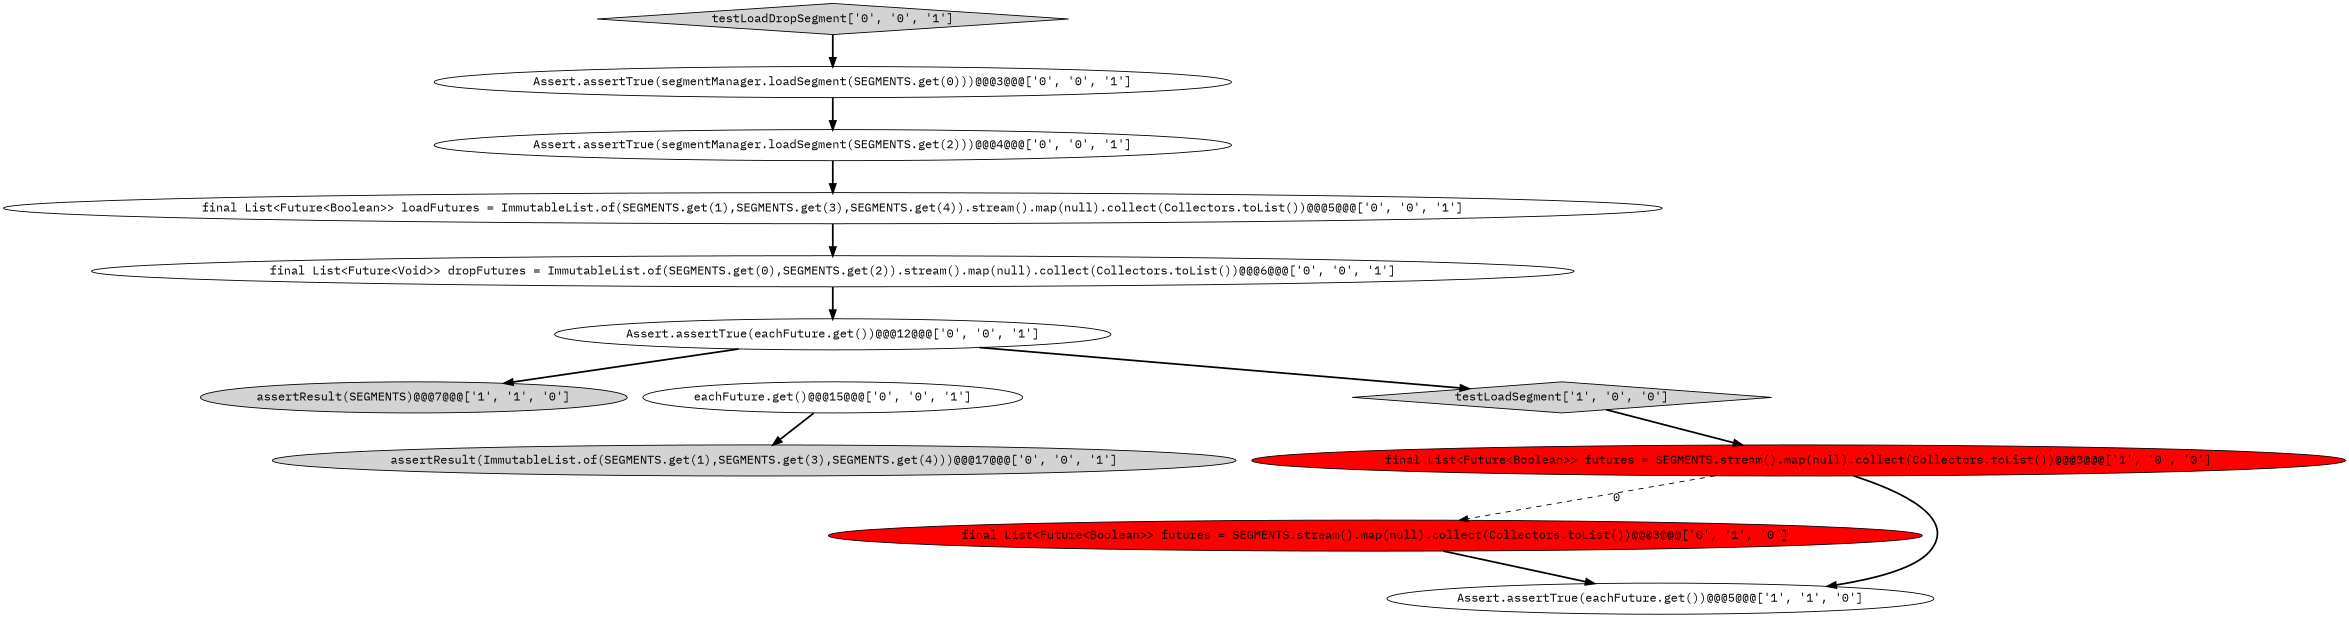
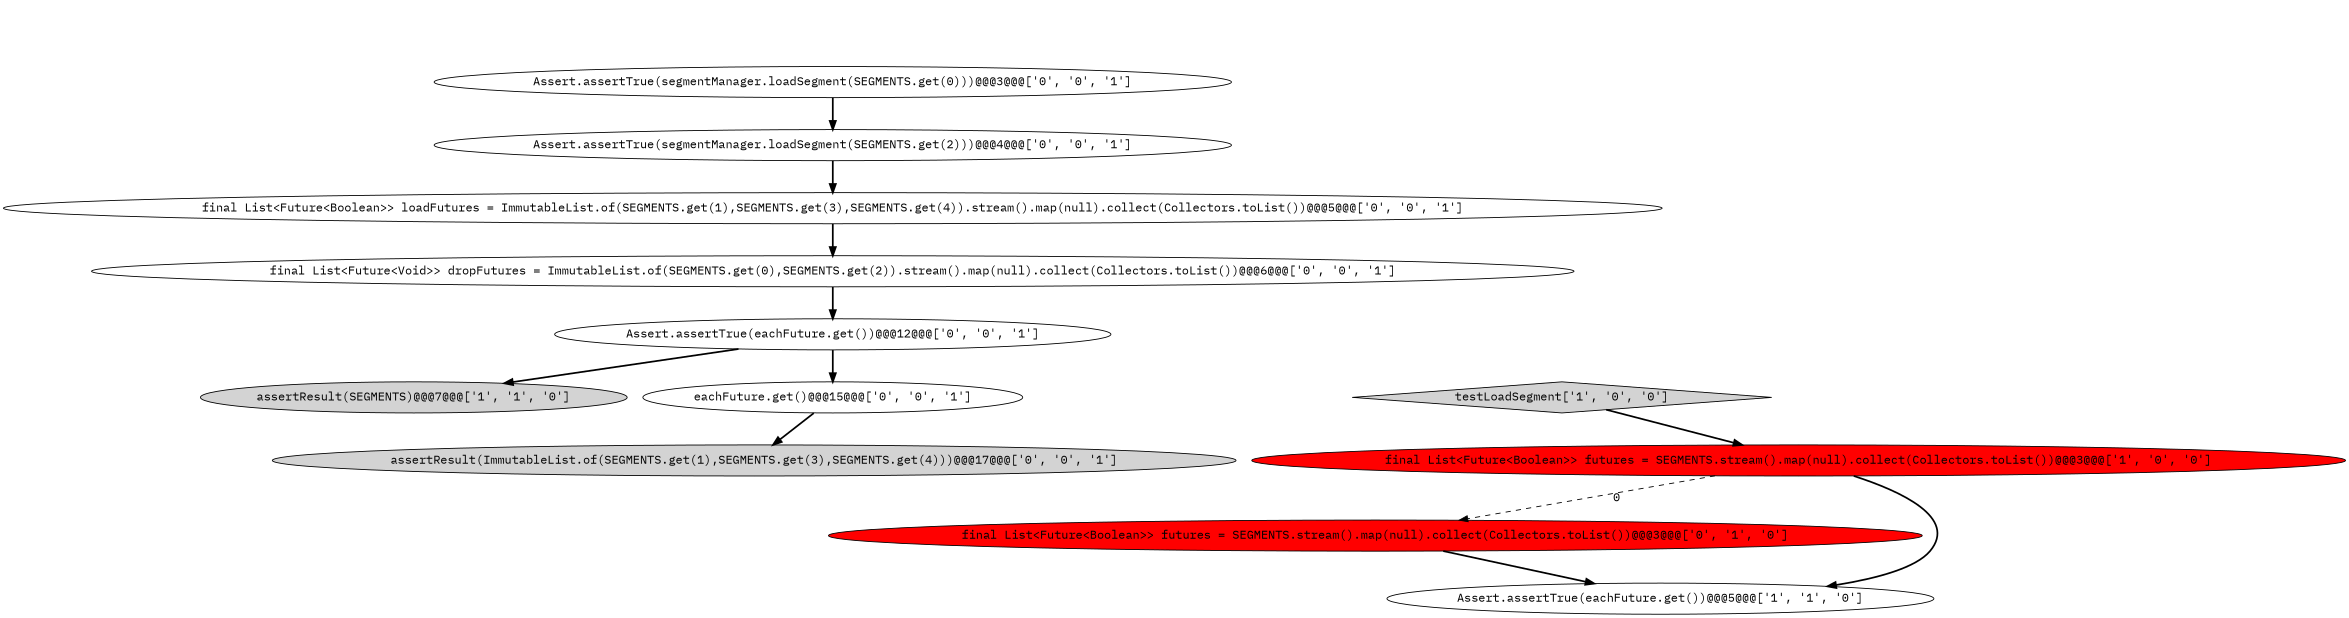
  digraph {
    fontname="IBM Plex Mono"
    node [fillcolor=white fontname="IBM Plex Mono" shape=ellipse style=filled]
    edge [fontname="IBM Plex Mono" style=bold]
    n1 [label="final List<Future<Boolean>> loadFutures = ImmutableList.of(SEGMENTS.get(1),SEGMENTS.get(3),SEGMENTS.get(4)).stream().map(null).collect(Collectors.toList())@@@5@@@['0', '0', '1']"]
    n2 [label="final List<Future<Void>> dropFutures = ImmutableList.of(SEGMENTS.get(0),SEGMENTS.get(2)).stream().map(null).collect(Collectors.toList())@@@6@@@['0', '0', '1']"]
    n3 [label="Assert.assertTrue(eachFuture.get())@@@12@@@['0', '0', '1']"]
    n4 [label="Assert.assertTrue(segmentManager.loadSegment(SEGMENTS.get(0)))@@@3@@@['0', '0', '1']"]
    n5 [label="Assert.assertTrue(segmentManager.loadSegment(SEGMENTS.get(2)))@@@4@@@['0', '0', '1']"]
    n6 [fillcolor=red label="final List<Future<Boolean>> futures = SEGMENTS.stream().map(null).collect(Collectors.toList())@@@3@@@['0', '1', '0']"]
    n7 [label="Assert.assertTrue(eachFuture.get())@@@5@@@['1', '1', '0']"]
    n8 [fillcolor=lightgray label="assertResult(SEGMENTS)@@@7@@@['1', '1', '0']"]
    n9 [label="eachFuture.get()@@@15@@@['0', '0', '1']"]
    n10 [fillcolor=lightgray label="assertResult(ImmutableList.of(SEGMENTS.get(1),SEGMENTS.get(3),SEGMENTS.get(4)))@@@17@@@['0', '0', '1']"]
    n11 [fillcolor=lightgray label="testLoadSegment['1', '0', '0']" shape=diamond]
    n12 [fillcolor=red label="final List<Future<Boolean>> futures = SEGMENTS.stream().map(null).collect(Collectors.toList())@@@3@@@['1', '0', '0']"]
-   n13 [fillcolor=lightgray label="testLoadDropSegment['0', '0', '1']" shape=diamond]
    n1 -> n2
    n2 -> n3
    n3 -> n8
-   n3 -> n11
+   n3 -> n9
    n4 -> n5
    n5 -> n1
    n6 -> n7
    n9 -> n10
    n11 -> n12
    n12 -> n6 [label=0 style=dashed]
    n12 -> n7
-   n13 -> n4
  }
